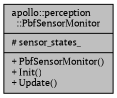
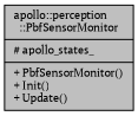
  digraph {
    fontname="PT Serif"
-   n1 [color=black fillcolor=grey75 fontcolor=black fontname="PT Serif" fontsize=10 height=0.2 label="{apollo::perception\l::PbfSensorMonitor\n|# sensor_states_\l|+ PbfSensorMonitor()\l+ Init()\l+ Update()\l}" shape=record style=filled width=0.4]
+   n1 [color=black fillcolor=grey75 fontcolor=black fontname="PT Serif" fontsize=10 height=0.2 label="{apollo::perception\l::PbfSensorMonitor\n|# apollo_states_\l|+ PbfSensorMonitor()\l+ Init()\l+ Update()\l}" shape=record style=filled width=0.4]
  }
